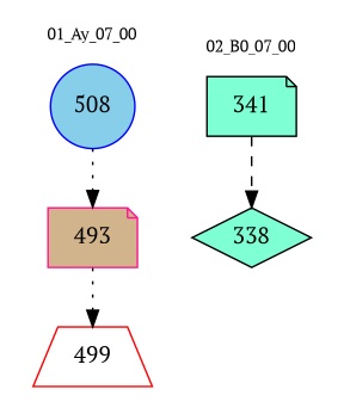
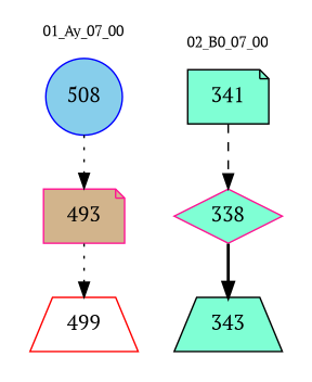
  digraph {
    fontname="PT Serif"
    node [color=deeppink fillcolor=aquamarine fontname="PT Serif" shape=note style=filled]
    edge [color=black fontname="PT Serif" style=dotted]
    n1 [color=blue fillcolor=skyblue label=508 shape=circle]
    n2 [fillcolor=tan label=493]
    n3 [color=red fillcolor=white label=499 shape=trapezium]
    n4 [color=black label=341]
-   n5 [color=black label=338 shape=diamond]
+   n5 [label=338 shape=diamond]
+   n6 [color=black label=343 shape=trapezium]
    subgraph cluster_1 {
      color=white
      fontsize=10
      label="01_Ay_07_00"
      n1
      n2
      n3
    }
    subgraph cluster_2 {
      color=white
      fontsize=10
      label="02_B0_07_00"
      n4
      n5
+     n6
    }
    n1 -> n2
    n2 -> n3
    n4 -> n5 [style=dashed]
+   n5 -> n6 [style=bold]
  }
